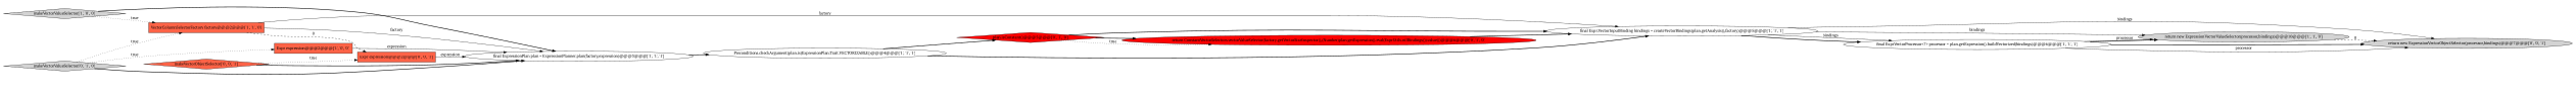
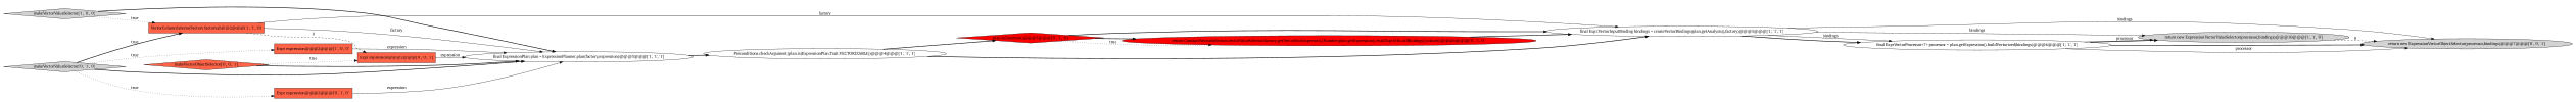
  digraph {
    fontname="PT Serif"
    rankdir=LR
    node [fillcolor=tomato fontname="PT Serif" shape=ellipse style=filled]
    edge [fontname="PT Serif" style=bold]
    n1 [fillcolor=white label="final Expr.VectorInputBinding bindings = createVectorBindings(plan.getAnalysis(),factory)@@@5@@@['1', '1', '1']"]
    n2 [fillcolor=lightgray label="return new ExpressionVectorValueSelector(processor,bindings)@@@10@@@['1', '1', '0']"]
    n3 [fillcolor=lightgray label="return new ExpressionVectorObjectSelector(processor,bindings)@@@7@@@['0', '0', '1']"]
    n4 [fillcolor=white label="final ExprVectorProcessor<?> processor = plan.getExpression().buildVectorized(bindings)@@@6@@@['1', '1', '1']"]
    n5 [fillcolor=white label="final ExpressionPlan plan = ExpressionPlanner.plan(factory,expression)@@@3@@@['1', '1', '1']"]
    n6 [fillcolor=white label="Preconditions.checkArgument(plan.is(ExpressionPlan.Trait.VECTORIZABLE))@@@4@@@['1', '1', '1']"]
    n7 [fillcolor=red label="plan.isConstant()@@@5@@@['0', '1', '0']" shape=diamond]
    n8 [fillcolor=red label="return ConstantVectorSelectors.vectorValueSelector(factory.getVectorSizeInspector(),(Number)plan.getExpression().eval(ExprUtils.nilBindings()).value())@@@6@@@['0', '1', '0']"]
    n9 [label="VectorColumnSelectorFactory factory@@@2@@@['1', '1', '0']" shape=box]
    n10 [label="Expr expression@@@2@@@['0', '0', '1']" shape=box]
    n11 [fillcolor=lightgray label="makeVectorValueSelector['0', '1', '0']" shape=diamond]
+   n12 [label="Expr expression@@@2@@@['0', '1', '0']" shape=box]
    n13 [label="Expr expression@@@2@@@['1', '0', '0']" shape=box]
    n14 [fillcolor=lightgray label="makeVectorValueSelector['1', '0', '0']" shape=diamond]
    n15 [label="makeVectorObjectSelector['0', '0', '1']" shape=diamond]
    n1 -> n2 [label=bindings style=solid]
    n1 -> n3 [label=bindings style=solid]
    n1 -> n4
    n1 -> n4 [label=bindings style=solid]
    n2 -> n3 [label=0 style=dashed]
    n4 -> n2
    n4 -> n2 [label=processor style=solid]
    n4 -> n3
    n4 -> n3 [label=processor style=solid]
    n5 -> n6
    n6 -> n1
    n6 -> n7
    n7 -> n1
    n7 -> n8
    n7 -> n8 [label=true style=dotted]
    n8 -> n1
    n9 -> n1 [label=factory style=solid]
    n9 -> n5 [label=factory style=solid]
    n9 -> n10 [label=0 style=dashed]
    n10 -> n5 [label=expression style=solid]
    n11 -> n5
-   n11 -> n9 [label=true style=dotted]
+   n11 -> n9 [label=true]
+   n11 -> n12 [label=true style=dotted]
    n11 -> n13 [label=true style=dotted]
+   n12 -> n5 [label=expression style=solid]
    n13 -> n5 [label=expression style=solid]
    n14 -> n5
    n14 -> n9 [label=true style=dotted]
    n15 -> n5
    n15 -> n10 [label=true style=dotted]
  }
